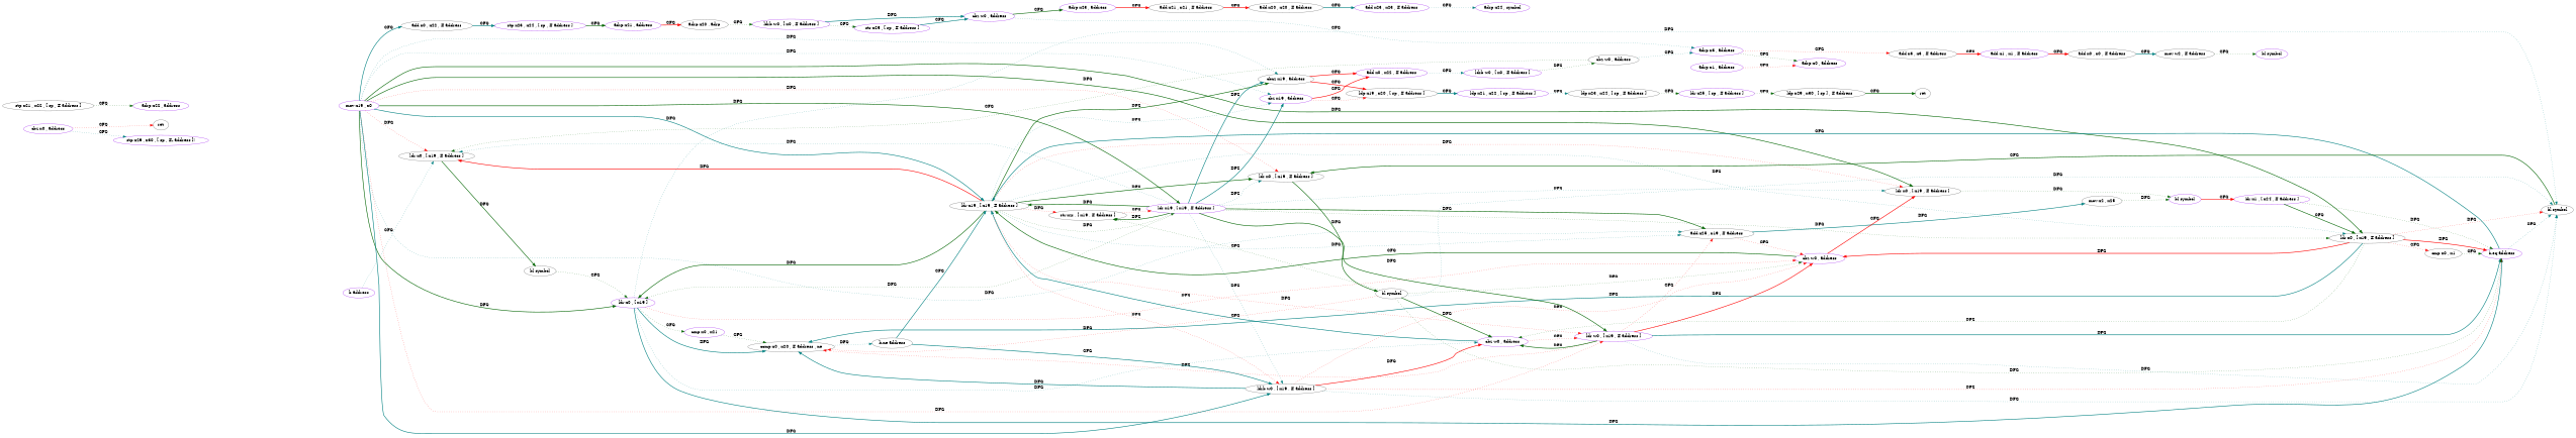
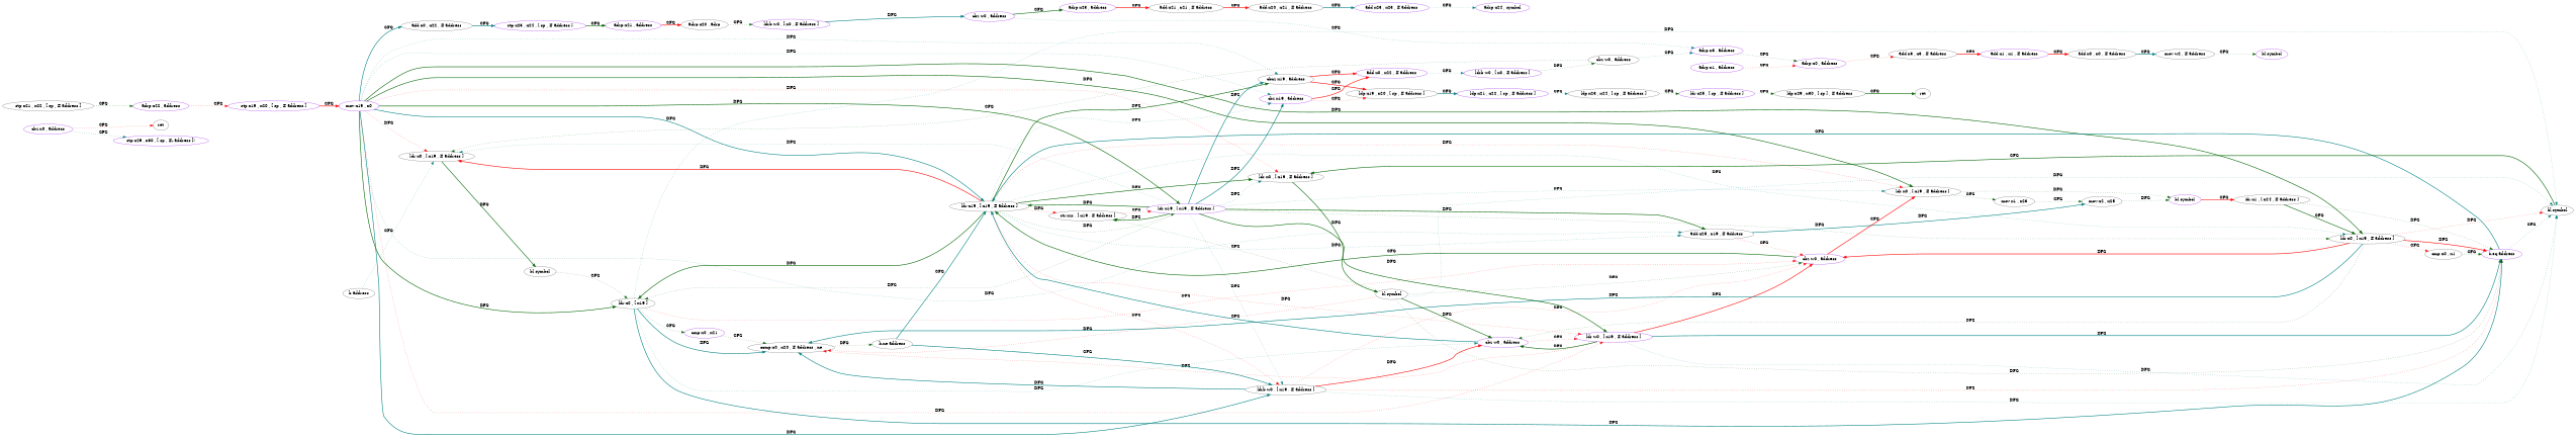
  digraph {
    rankdir=LR
    node [color=gray40]
    edge [color=darkgreen style=dotted]
    n1 [color=purple label="cbz x0 , address"]
    n2 [label=ret]
    n3 [color=purple label="stp x29 , x30 , [ sp , #- address ]!"]
    n4 [label="stp x21 , x22 , [ sp , # address ]"]
    n5 [color=purple label="adrp x22 , address"]
+   n6 [color=purple label="stp x19 , x20 , [ sp , # address ]"]
    n7 [color=purple label="mov x19 , x0"]
    n8 [label="add x0 , x22 , # address"]
    n9 [label="ldr x0 , [ x19 , # address ]"]
-   n10 [color=purple label="ldr x0 , [ x19 ]"]
+   n10 [label="ldr x0 , [ x19 ]"]
    n11 [label="ldr x19 , [ x19 , # address ]"]
    n12 [label="ldrb w0 , [ x19 , # address ]"]
    n13 [color=purple label="cbz x19 , address"]
    n14 [color=purple label="ldr w0 , [ x19 , # address ]"]
    n15 [label="add x25 , x19 , # address"]
    n16 [label="ldr x0 , [ x19 , # address ]"]
    n17 [label="ldr x0 , [ x19 , # address ]"]
    n18 [label="ldr x0 , [ x19 , # address ]"]
    n19 [color=purple label="ldr x19 , [ x19 , # address ]"]
    n20 [label="cbnz x19 , address"]
    n21 [color=purple label="stp x23 , x24 , [ sp , # address ]"]
    n22 [label="bl symbol"]
    n23 [color=purple label="cmp x0 , x21"]
    n24 [label="ccmp x0 , x20 , # address , ne"]
    n25 [color=purple label="cbz w0 , address"]
    n26 [color=purple label="cbz w0 , address"]
    n27 [color=purple label="b.eq address"]
    n28 [label="bl symbol"]
    n29 [label="str xzr , [ x19 , # address ]"]
    n30 [label="ldp x19 , x20 , [ sp , # address ]"]
    n31 [color=purple label="add x0 , x22 , # address"]
    n32 [label="mov x2 , x25"]
+   n33 [label="mov x1 , x23"]
    n34 [color=purple label="bl symbol"]
    n35 [label="cmp x0 , x1"]
    n36 [label="bl symbol"]
    n37 [color=purple label="adrp x21 , address"]
    n38 [label="adrp x20 , adrp"]
    n39 [color=purple label="ldrb w0 , [ x0 , # address ]"]
-   n40 [color=purple label="str x25 , [ sp , # address ]"]
    n41 [color=purple label="cbz w0 , address"]
    n42 [color=purple label="adrp x3 , address"]
    n43 [color=purple label="adrp x23 , address"]
    n44 [color=purple label="adrp x0 , address"]
    n45 [label="add x21 , x21 , # address"]
    n46 [color=purple label="adrp x1 , address"]
-   n47 [label="add x20 , x20 , # address"]
+   n47 [label="add x20 , x21 , # address"]
    n48 [label="add x3 , x3 , # address"]
    n49 [color=purple label="add x1 , x1 , # address"]
    n50 [label="add x0 , x0 , # address"]
    n51 [label="mov w2 , # address"]
    n52 [color=purple label="bl symbol"]
    n53 [color=purple label="add x23 , x23 , # address"]
    n54 [color=purple label="adrp x24 , symbol"]
-   n55 [color=purple label="b address"]
+   n55 [label="b address"]
    n56 [label="b.ne address"]
    n57 [color=purple label="ldp x21 , x22 , [ sp , # address ]"]
    n58 [color=purple label="ldrb w0 , [ x0 , # address ]"]
    n59 [label="ldp x23 , x24 , [ sp , # address ]"]
    n60 [label="cbz w0 , address"]
    n61 [color=purple label="ldr x25 , [ sp , # address ]"]
    n62 [label="ldp x29 , x30 , [ sp ] , # address"]
    n63 [label=ret]
-   n64 [color=purple label="ldr x1 , [ x24 , # address ]"]
+   n64 [label="ldr x1 , [ x24 , # address ]"]
    n1 -> n2 [color=red label=CFG]
    n1 -> n3 [color=teal label=CFG]
    n4 -> n5 [label=CFG]
+   n5 -> n6 [color=red label=CFG]
+   n6 -> n7 [color=red label=CFG style=bold]
    n7 -> n8 [color=teal label=CFG style=bold]
    n7 -> n9 [color=red label=DFG]
    n7 -> n10 [label=DFG style=bold]
    n7 -> n11 [color=teal label=DFG style=bold]
    n7 -> n12 [color=teal label=DFG style=bold]
    n7 -> n13 [color=teal label=DFG]
    n7 -> n14 [color=red label=DFG]
    n7 -> n15 [color=teal label=DFG]
    n7 -> n16 [label=DFG style=bold]
    n7 -> n17 [label=DFG style=bold]
    n7 -> n18 [color=red label=DFG]
    n7 -> n19 [label=DFG style=bold]
    n7 -> n20 [color=teal label=DFG]
    n8 -> n21 [color=teal label=CFG style=bold]
    n9 -> n22 [label=DFG style=bold]
    n10 -> n23 [label=CFG]
    n10 -> n24 [color=teal label=DFG style=bold]
    n10 -> n25 [color=teal label=DFG]
    n10 -> n26 [color=red label=DFG]
    n10 -> n27 [color=teal label=DFG style=bold]
    n10 -> n28 [color=teal label=DFG]
    n11 -> n9 [color=red label=DFG style=bold]
    n11 -> n10 [label=DFG style=bold]
    n11 -> n12 [color=red label=DFG]
    n11 -> n13 [color=teal label=DFG]
    n11 -> n14 [color=red label=DFG]
    n11 -> n15 [color=teal label=DFG]
    n11 -> n16 [color=red label=DFG]
    n11 -> n17 [color=teal label=DFG]
    n11 -> n18 [label=DFG style=bold]
    n11 -> n19 [label=DFG]
    n11 -> n20 [label=DFG style=bold]
    n11 -> n29 [color=red label=DFG]
    n12 -> n24 [color=teal label=DFG style=bold]
    n12 -> n25 [color=red label=DFG style=bold]
    n12 -> n26 [color=red label=DFG]
    n12 -> n27 [color=red label=DFG]
    n12 -> n28 [color=teal label=DFG]
    n13 -> n30 [color=red label=CFG]
    n13 -> n31 [color=red label=CFG style=bold]
-   n14 -> n15 [color=red label=CFG]
    n14 -> n24 [color=red label=DFG]
    n14 -> n25 [label=DFG style=bold]
    n14 -> n26 [color=red label=DFG style=bold]
    n14 -> n27 [color=teal label=DFG style=bold]
    n14 -> n28 [color=teal label=DFG]
    n15 -> n26 [color=red label=CFG]
    n15 -> n32 [color=teal label=DFG style=bold]
+   n16 -> n33 [label=CFG]
    n16 -> n34 [label=DFG]
    n17 -> n24 [color=teal label=DFG style=bold]
    n17 -> n25 [label=DFG]
    n17 -> n26 [color=red label=DFG style=bold]
    n17 -> n27 [color=red label=DFG style=bold]
    n17 -> n28 [color=red label=DFG]
    n17 -> n35 [color=red label=CFG]
    n18 -> n36 [label=DFG style=bold]
    n19 -> n9 [color=teal label=DFG]
    n19 -> n10 [label=DFG]
    n19 -> n11 [label=DFG style=bold]
    n19 -> n12 [color=teal label=DFG]
    n19 -> n13 [color=teal label=DFG style=bold]
    n19 -> n14 [label=DFG style=bold]
    n19 -> n15 [label=DFG style=bold]
    n19 -> n16 [color=teal label=DFG]
    n19 -> n17 [label=DFG]
    n19 -> n18 [color=teal label=DFG]
    n19 -> n20 [color=teal label=DFG style=bold]
    n19 -> n29 [label=DFG style=bold]
    n20 -> n30 [color=red label=CFG style=bold]
    n20 -> n31 [color=red label=CFG style=bold]
    n21 -> n37 [label=CFG style=bold]
    n22 -> n10 [label=CFG]
    n23 -> n24 [label=CFG]
-   n24 -> n56 [color=teal label=DFG]
+   n24 -> n56 [label=DFG]
    n25 -> n11 [color=teal label=CFG style=bold]
    n25 -> n14 [color=red label=CFG]
    n26 -> n11 [label=CFG style=bold]
    n26 -> n16 [color=red label=CFG style=bold]
    n27 -> n11 [color=teal label=CFG style=bold]
    n27 -> n28 [color=teal label=CFG]
    n28 -> n18 [label=CFG style=bold]
    n29 -> n19 [color=red label=CFG]
    n30 -> n57 [color=teal label=CFG style=bold]
    n31 -> n58 [color=teal label=CFG]
    n32 -> n34 [label=DFG]
+   n33 -> n32 [label=CFG]
    n34 -> n64 [color=red label=CFG style=bold]
    n35 -> n27 [label=CFG]
    n36 -> n24 [color=red label=DFG]
    n36 -> n25 [label=DFG style=bold]
    n36 -> n26 [label=DFG]
    n36 -> n27 [label=DFG]
    n36 -> n28 [color=teal label=DFG]
    n36 -> n29 [label=CFG]
    n37 -> n38 [color=red label=CFG style=bold]
    n38 -> n39 [label=CFG]
-   n39 -> n40 [label=CFG]
    n39 -> n41 [color=teal label=DFG style=bold]
-   n40 -> n41 [color=teal label=CFG style=bold]
    n41 -> n42 [color=teal label=CFG]
    n41 -> n43 [label=CFG style=bold]
    n42 -> n44 [label=CFG]
    n43 -> n45 [color=red label=CFG style=bold]
-   n42 -> n48 [color=red label=CFG]
+   n44 -> n48 [color=red label=CFG]
    n45 -> n47 [color=red label=CFG style=bold]
    n46 -> n44 [color=red label=CFG]
    n47 -> n53 [color=teal label=CFG style=bold]
    n48 -> n49 [color=red label=CFG style=bold]
    n49 -> n50 [color=red label=CFG style=bold]
    n50 -> n51 [color=teal label=CFG style=bold]
    n51 -> n52 [label=CFG]
    n53 -> n54 [color=teal label=CFG]
    n55 -> n9 [color=teal label=CFG]
    n56 -> n11 [color=teal label=CFG style=bold]
    n56 -> n12 [color=teal label=CFG style=bold]
    n57 -> n59 [color=teal label=CFG]
    n58 -> n60 [label=DFG]
    n59 -> n61 [label=CFG]
    n60 -> n9 [label=CFG]
    n60 -> n42 [color=teal label=CFG]
    n61 -> n62 [label=CFG]
    n62 -> n63 [label=CFG style=bold]
    n64 -> n17 [label=CFG style=bold]
    n64 -> n27 [label=DFG]
  }
